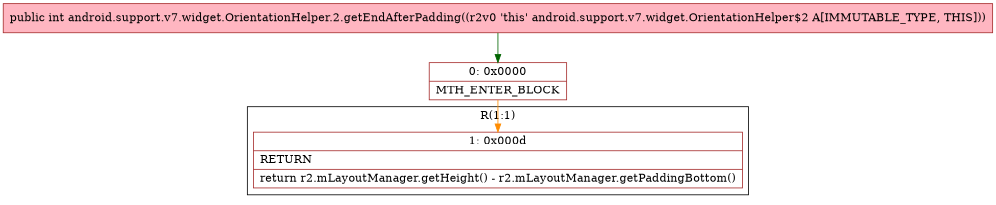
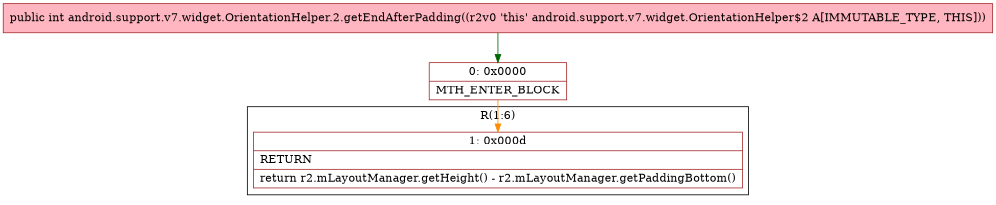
  digraph {
    node [color=brown shape=record style=filled fillcolor=white]
    n1 [label="{1\:\ 0x000d|RETURN\l|return r2.mLayoutManager.getHeight() \- r2.mLayoutManager.getPaddingBottom()\l}"]
    n2 [label="{0\:\ 0x0000|MTH_ENTER_BLOCK\l}"]
    n3 [label="{public int android.support.v7.widget.OrientationHelper.2.getEndAfterPadding((r2v0 'this' android.support.v7.widget.OrientationHelper$2 A[IMMUTABLE_TYPE, THIS])) }" fillcolor=lightpink]
    subgraph cluster_1 {
-     label="R(1:1)"
+     label="R(1:6)"
      n1
    }
    n2 -> n1 [color=darkorange]
    n3 -> n2 [color=darkgreen]
  }
